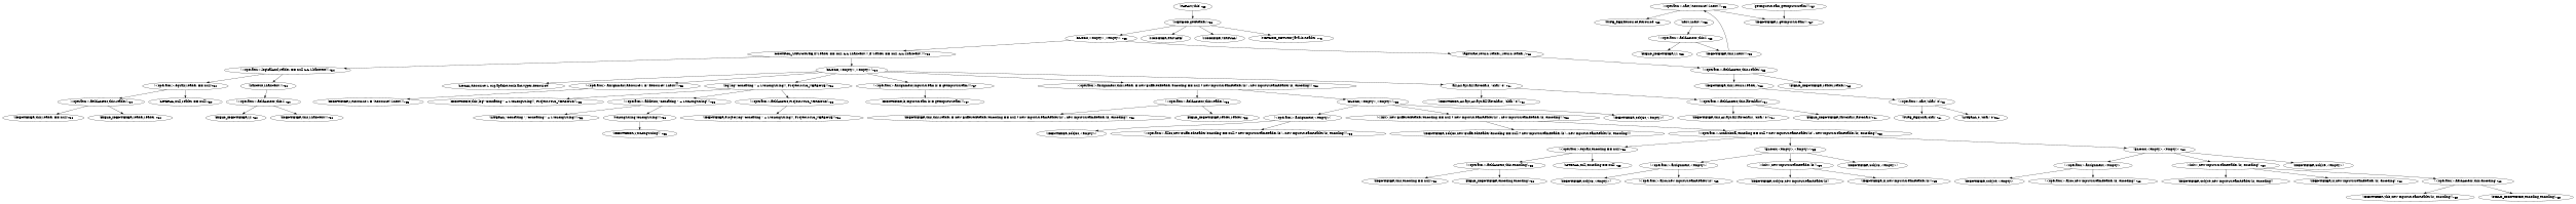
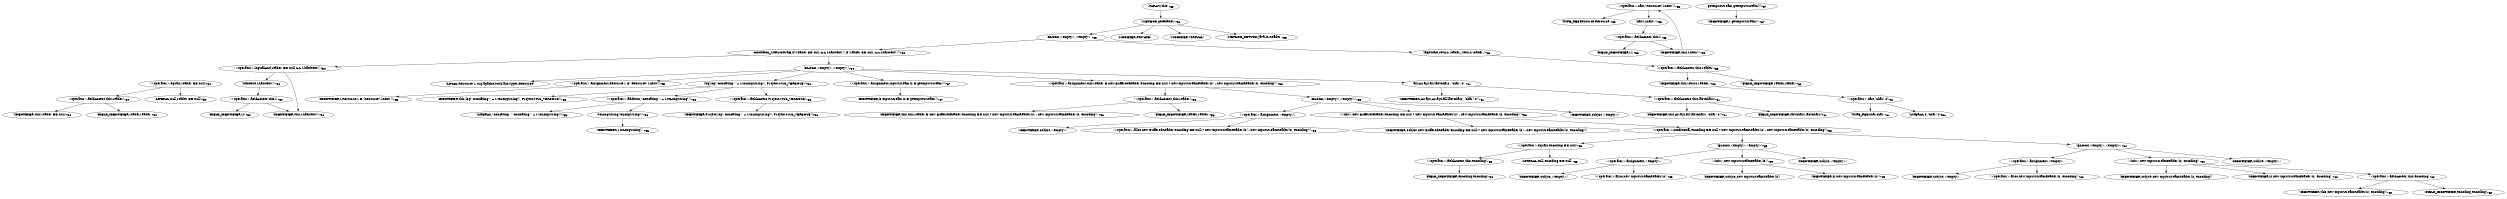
  digraph {
    n1 [label=<(METHOD,getReader)<SUB>753</SUB>>]
    n2 [label=<(BLOCK,&lt;empty&gt;,&lt;empty&gt;)<SUB>753</SUB>>]
    n3 [label=<(MODIFIER,PRIVATE)>]
    n4 [label=<(MODIFIER,VIRTUAL)>]
-   n5 [label=<(METHOD_RETURN,java.io.Reader)<SUB>773</SUB>>]
+   n5 [label=<(METHOD_RETURN,java.io.Reader)<SUB>753</SUB>>]
    n6 [label=<(PARAM,this)<SUB>753</SUB>>]
    n7 [label=<(CONTROL_STRUCTURE,if (reader == null &amp;&amp; i.hasNext()),if (reader == null &amp;&amp; i.hasNext()))<SUB>754</SUB>>]
    n8 [label=<(RETURN,return reader;,return reader;)<SUB>763</SUB>>]
    n9 [label=<(&lt;operator&gt;.logicalAnd,reader == null &amp;&amp; i.hasNext())<SUB>754</SUB>>]
    n10 [label=<(BLOCK,&lt;empty&gt;,&lt;empty&gt;)<SUB>754</SUB>>]
    n11 [label=<(&lt;operator&gt;.fieldAccess,this.reader)<SUB>763</SUB>>]
    n12 [label=<(&lt;operator&gt;.equals,reader == null)<SUB>754</SUB>>]
    n13 [label=<(hasNext,i.hasNext())<SUB>754</SUB>>]
    n14 [label=<(LOCAL,Resource r: org.apache.tools.ant.types.Resource)>]
    n15 [label=<(&lt;operator&gt;.assignment,Resource r = (Resource) i.next())<SUB>755</SUB>>]
    n16 [label=<(log,log(&quot;Concating &quot; + r.toLongString(), Project.MSG_VERBOSE))<SUB>756</SUB>>]
    n17 [label=<(&lt;operator&gt;.assignment,InputStream is = getInputStream())<SUB>757</SUB>>]
    n18 [label=<(&lt;operator&gt;.assignment,this.reader = new BufferedReader(encoding == null ? new InputStreamReader(is) : new InputStreamReader(is, encoding)))<SUB>758</SUB>>]
    n19 [label=<(fill,Arrays.fill(lastChars, (char) 0))<SUB>761</SUB>>]
    n20 [label=<(&lt;operator&gt;.fieldAccess,this.reader)<SUB>754</SUB>>]
    n21 [label=<(LITERAL,null,reader == null)<SUB>754</SUB>>]
    n22 [label=<(&lt;operator&gt;.fieldAccess,this.i)<SUB>754</SUB>>]
    n23 [label=<(IDENTIFIER,this,reader == null)<SUB>754</SUB>>]
    n24 [label=<(FIELD_IDENTIFIER,reader,reader)<SUB>754</SUB>>]
    n25 [label=<(IDENTIFIER,this,i.hasNext())<SUB>754</SUB>>]
    n26 [label=<(FIELD_IDENTIFIER,i,i)<SUB>754</SUB>>]
    n27 [label=<(IDENTIFIER,r,Resource r = (Resource) i.next())<SUB>755</SUB>>]
    n28 [label=<(IDENTIFIER,this,log(&quot;Concating &quot; + r.toLongString(), Project.MSG_VERBOSE))<SUB>756</SUB>>]
    n29 [label=<(&lt;operator&gt;.addition,&quot;Concating &quot; + r.toLongString())<SUB>756</SUB>>]
    n30 [label=<(&lt;operator&gt;.fieldAccess,Project.MSG_VERBOSE)<SUB>756</SUB>>]
    n31 [label=<(IDENTIFIER,is,InputStream is = getInputStream())<SUB>757</SUB>>]
    n32 [label=<(&lt;operator&gt;.fieldAccess,this.reader)<SUB>758</SUB>>]
    n33 [label=<(BLOCK,&lt;empty&gt;,&lt;empty&gt;)<SUB>758</SUB>>]
    n34 [label=<(IDENTIFIER,Arrays,Arrays.fill(lastChars, (char) 0))<SUB>761</SUB>>]
    n35 [label=<(&lt;operator&gt;.fieldAccess,this.lastChars)<SUB>761</SUB>>]
    n36 [label=<(&lt;operator&gt;.cast,(Resource) i.next())<SUB>755</SUB>>]
    n37 [label=<(TYPE_REF,Resource,Resource)<SUB>755</SUB>>]
    n38 [label=<(next,i.next())<SUB>755</SUB>>]
    n39 [label=<(&lt;operator&gt;.fieldAccess,this.i)<SUB>755</SUB>>]
    n40 [label=<(IDENTIFIER,this,i.next())<SUB>755</SUB>>]
    n41 [label=<(FIELD_IDENTIFIER,i,i)<SUB>755</SUB>>]
    n42 [label=<(LITERAL,&quot;Concating &quot;,&quot;Concating &quot; + r.toLongString())<SUB>756</SUB>>]
    n43 [label=<(toLongString,toLongString())<SUB>756</SUB>>]
    n44 [label=<(IDENTIFIER,Project,log(&quot;Concating &quot; + r.toLongString(), Project.MSG_VERBOSE))<SUB>756</SUB>>]
    n45 [label=<(IDENTIFIER,r,toLongString())<SUB>756</SUB>>]
    n46 [label=<(getInputStream,getInputStream())<SUB>757</SUB>>]
    n47 [label=<(IDENTIFIER,r,getInputStream())<SUB>757</SUB>>]
    n48 [label=<(IDENTIFIER,this,this.reader = new BufferedReader(encoding == null ? new InputStreamReader(is) : new InputStreamReader(is, encoding)))<SUB>758</SUB>>]
    n49 [label=<(FIELD_IDENTIFIER,reader,reader)<SUB>758</SUB>>]
    n50 [label=<(&lt;operator&gt;.assignment,&lt;empty&gt;)>]
    n51 [label=<(&lt;init&gt;,new BufferedReader(encoding == null ? new InputStreamReader(is) : new InputStreamReader(is, encoding)))<SUB>758</SUB>>]
    n52 [label=<(IDENTIFIER,$obj50,&lt;empty&gt;)>]
    n53 [label=<(IDENTIFIER,$obj50,&lt;empty&gt;)>]
    n54 [label=<(&lt;operator&gt;.alloc,new BufferedReader(encoding == null ? new InputStreamReader(is) : new InputStreamReader(is, encoding)))<SUB>758</SUB>>]
    n55 [label=<(IDENTIFIER,$obj50,new BufferedReader(encoding == null ? new InputStreamReader(is) : new InputStreamReader(is, encoding)))>]
    n56 [label=<(&lt;operator&gt;.conditional,encoding == null ? new InputStreamReader(is) : new InputStreamReader(is, encoding))<SUB>758</SUB>>]
    n57 [label=<(&lt;operator&gt;.equals,encoding == null)<SUB>758</SUB>>]
    n58 [label=<(BLOCK,&lt;empty&gt;,&lt;empty&gt;)<SUB>759</SUB>>]
    n59 [label=<(BLOCK,&lt;empty&gt;,&lt;empty&gt;)<SUB>760</SUB>>]
    n60 [label=<(&lt;operator&gt;.fieldAccess,this.encoding)<SUB>758</SUB>>]
    n61 [label=<(LITERAL,null,encoding == null)<SUB>758</SUB>>]
    n62 [label=<(&lt;operator&gt;.assignment,&lt;empty&gt;)>]
    n63 [label=<(&lt;init&gt;,new InputStreamReader(is))<SUB>759</SUB>>]
    n64 [label=<(IDENTIFIER,$obj48,&lt;empty&gt;)>]
    n65 [label=<(&lt;operator&gt;.assignment,&lt;empty&gt;)>]
    n66 [label=<(&lt;init&gt;,new InputStreamReader(is, encoding))<SUB>760</SUB>>]
    n67 [label=<(IDENTIFIER,$obj49,&lt;empty&gt;)>]
-   n68 [label=<(IDENTIFIER,this,encoding == null)<SUB>758</SUB>>]
    n69 [label=<(FIELD_IDENTIFIER,encoding,encoding)<SUB>758</SUB>>]
    n70 [label=<(IDENTIFIER,$obj48,&lt;empty&gt;)>]
    n71 [label=<(&lt;operator&gt;.alloc,new InputStreamReader(is))<SUB>759</SUB>>]
    n72 [label=<(IDENTIFIER,$obj48,new InputStreamReader(is))>]
    n73 [label=<(IDENTIFIER,is,new InputStreamReader(is))<SUB>739</SUB>>]
    n74 [label=<(IDENTIFIER,$obj49,&lt;empty&gt;)>]
    n75 [label=<(&lt;operator&gt;.alloc,new InputStreamReader(is, encoding))<SUB>760</SUB>>]
    n76 [label=<(IDENTIFIER,$obj49,new InputStreamReader(is, encoding))>]
    n77 [label=<(IDENTIFIER,is,new InputStreamReader(is, encoding))<SUB>760</SUB>>]
    n78 [label=<(&lt;operator&gt;.fieldAccess,this.encoding)<SUB>760</SUB>>]
    n79 [label=<(IDENTIFIER,this,new InputStreamReader(is, encoding))<SUB>760</SUB>>]
    n80 [label=<(FIELD_IDENTIFIER,encoding,encoding)<SUB>760</SUB>>]
    n81 [label=<(IDENTIFIER,this,Arrays.fill(lastChars, (char) 0))<SUB>761</SUB>>]
    n82 [label=<(FIELD_IDENTIFIER,lastChars,lastChars)<SUB>761</SUB>>]
    n83 [label=<(&lt;operator&gt;.cast,(char) 0)<SUB>761</SUB>>]
    n84 [label=<(TYPE_REF,char,char)<SUB>761</SUB>>]
    n85 [label=<(LITERAL,0,(char) 0)<SUB>961</SUB>>]
    n86 [label=<(IDENTIFIER,this,return reader;)<SUB>763</SUB>>]
    n87 [label=<(FIELD_IDENTIFIER,reader,reader)<SUB>763</SUB>>]
    n1 -> n2
    n1 -> n3
    n1 -> n4
    n1 -> n5
    n2 -> n7
    n2 -> n8
    n6 -> n1
    n7 -> n9
    n7 -> n10
    n8 -> n11
-   n9 -> n12
+   n9 -> n25
    n9 -> n13
    n10 -> n14
    n10 -> n15
    n10 -> n16
    n10 -> n17
    n10 -> n18
    n10 -> n19
    n11 -> n86
    n11 -> n87
    n12 -> n20
    n12 -> n21
    n13 -> n22
    n15 -> n27
    n16 -> n28
    n16 -> n29
    n16 -> n30
    n17 -> n31
    n18 -> n32
    n18 -> n33
    n19 -> n34
    n19 -> n35
    n20 -> n23
    n20 -> n24
    n22 -> n25
    n22 -> n26
    n29 -> n42
    n29 -> n43
    n30 -> n44
    n32 -> n48
    n32 -> n49
    n33 -> n50
    n33 -> n51
    n33 -> n52
    n35 -> n81
    n35 -> n82
    n36 -> n37
-   n36 -> n47
+   n36 -> n38
    n38 -> n39
    n39 -> n40
    n39 -> n41
    n40 -> n36
    n43 -> n45
    n46 -> n47
    n50 -> n53
    n50 -> n54
    n51 -> n55
    n51 -> n56
    n56 -> n57
    n56 -> n58
    n56 -> n59
    n57 -> n60
    n57 -> n61
    n58 -> n62
    n58 -> n63
    n58 -> n64
    n59 -> n65
    n59 -> n66
    n59 -> n67
-   n60 -> n68
    n60 -> n69
    n62 -> n70
    n62 -> n71
    n63 -> n72
    n63 -> n73
    n65 -> n74
    n65 -> n75
    n66 -> n76
    n66 -> n77
    n66 -> n78
    n78 -> n79
    n78 -> n80
    n83 -> n84
    n83 -> n85
    n86 -> n83
  }
